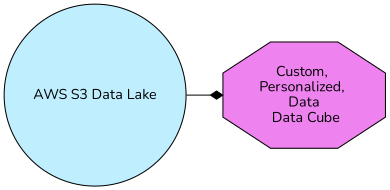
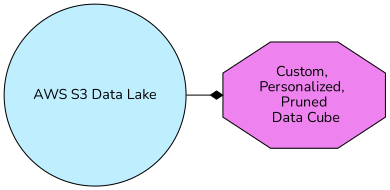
  digraph {
    rankdir=LR
    fontname=Nunito
    node [style=filled fontname=Nunito]
    n1 [fillcolor=lightblue1 label="AWS S3 Data Lake" shape=circle]
-   n2 [fillcolor=violet label="Custom, \nPersonalized, \nData\n Data Cube" shape=octagon]
+   n2 [fillcolor=violet label="Custom, \nPersonalized, \nPruned\n Data Cube" shape=octagon]
    n1 -> n2 [style=solid arrowhead=diamond fontname=Nunito]
  }
